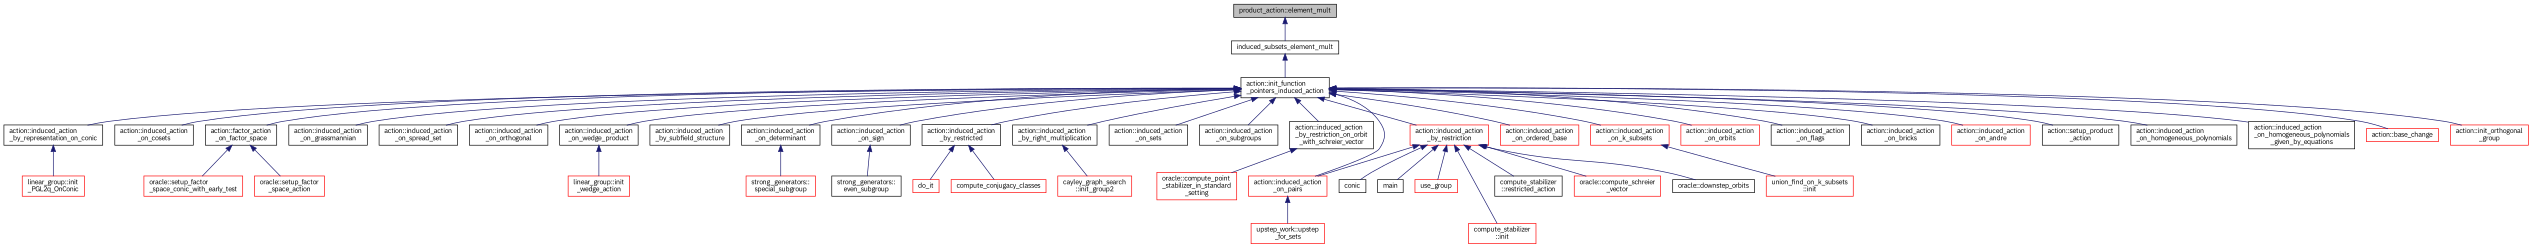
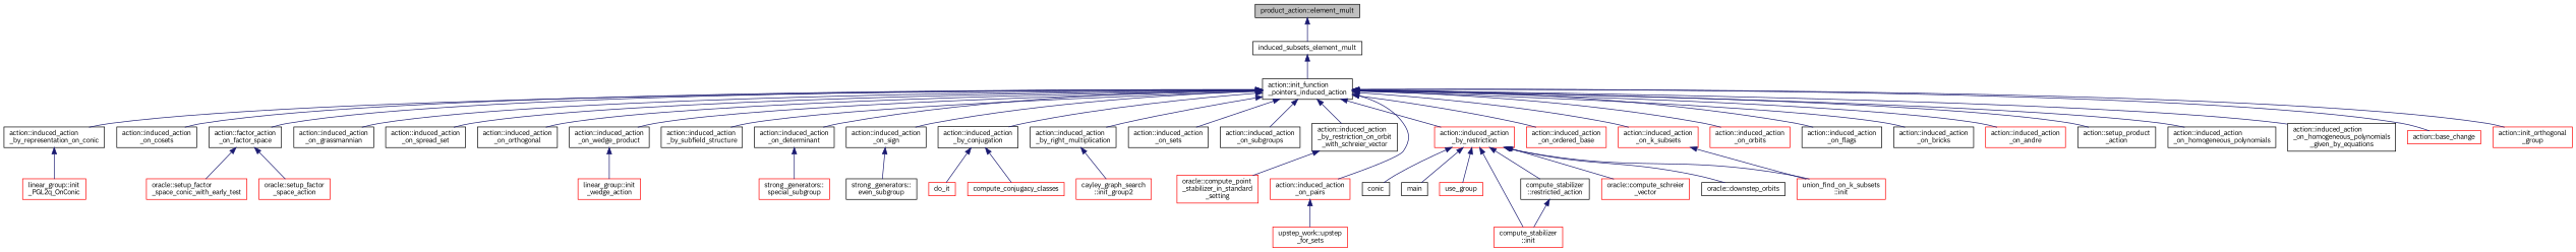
  digraph {
    fontname="IBM Plex Sans"
    rankdir=TB
    node [color=black fillcolor=white fontname="IBM Plex Sans" fontsize=10 shape=record style=filled]
    edge [color=midnightblue dir=back fontname="IBM Plex Sans" fontsize=10 labelfontname=Helvetica labelfontsize=10 style=solid]
    n1 [fillcolor=grey75 fontcolor=black height=0.2 label="product_action::element_mult" width=0.4]
    n2 [height=0.2 label=induced_subsets_element_mult width=0.4]
    n3 [height=0.2 label="action::init_function\l_pointers_induced_action" width=0.4]
    n4 [height=0.2 label="action::induced_action\l_by_representation_on_conic" width=0.4]
    n5 [height=0.2 label="action::induced_action\l_on_cosets" width=0.4]
    n6 [height=0.2 label="action::factor_action\l_on_factor_space" width=0.4]
    n7 [height=0.2 label="action::induced_action\l_on_grassmannian" width=0.4]
    n8 [height=0.2 label="action::induced_action\l_on_spread_set" width=0.4]
    n9 [height=0.2 label="action::induced_action\l_on_orthogonal" width=0.4]
    n10 [height=0.2 label="action::induced_action\l_on_wedge_product" width=0.4]
    n11 [height=0.2 label="action::induced_action\l_by_subfield_structure" width=0.4]
    n12 [height=0.2 label="action::induced_action\l_on_determinant" width=0.4]
    n13 [height=0.2 label="action::induced_action\l_on_sign" width=0.4]
-   n14 [height=0.2 label="action::induced_action\l_by_restricted" width=0.4]
+   n14 [height=0.2 label="action::induced_action\l_by_conjugation" width=0.4]
    n15 [height=0.2 label="action::induced_action\l_by_right_multiplication" width=0.4]
    n16 [height=0.2 label="action::induced_action\l_on_sets" width=0.4]
    n17 [height=0.2 label="action::induced_action\l_on_subgroups" width=0.4]
    n18 [height=0.2 label="action::induced_action\l_by_restriction_on_orbit\l_with_schreier_vector" width=0.4]
    n19 [color=red height=0.2 label="action::induced_action\l_by_restriction" width=0.4]
    n20 [color=red height=0.2 label="action::induced_action\l_on_pairs" width=0.4]
    n21 [color=red height=0.2 label="action::induced_action\l_on_ordered_base" width=0.4]
    n22 [color=red height=0.2 label="action::induced_action\l_on_k_subsets" width=0.4]
    n23 [color=red height=0.2 label="action::induced_action\l_on_orbits" width=0.4]
    n24 [height=0.2 label="action::induced_action\l_on_flags" width=0.4]
    n25 [height=0.2 label="action::induced_action\l_on_bricks" width=0.4]
    n26 [color=red height=0.2 label="action::induced_action\l_on_andre" width=0.4]
    n27 [height=0.2 label="action::setup_product\l_action" width=0.4]
    n28 [height=0.2 label="action::induced_action\l_on_homogeneous_polynomials" width=0.4]
    n29 [height=0.2 label="action::induced_action\l_on_homogeneous_polynomials\l_given_by_equations" width=0.4]
    n30 [color=red height=0.2 label="action::base_change" width=0.4]
    n31 [color=red height=0.2 label="action::init_orthogonal\l_group" width=0.4]
    n32 [color=red height=0.2 label="linear_group::init\l_PGL2q_OnConic" width=0.4]
    n33 [color=red height=0.2 label="oracle::setup_factor\l_space_conic_with_early_test" width=0.4]
    n34 [color=red height=0.2 label="oracle::setup_factor\l_space_action" width=0.4]
    n35 [color=red height=0.2 label="linear_group::init\l_wedge_action" width=0.4]
    n36 [color=red height=0.2 label="strong_generators::\lspecial_subgroup" width=0.4]
    n37 [height=0.2 label="strong_generators::\leven_subgroup" width=0.4]
    n38 [color=red height=0.2 label=do_it width=0.4]
    n39 [color=red height=0.2 label=compute_conjugacy_classes width=0.4]
    n40 [color=red height=0.2 label="cayley_graph_search\l::init_group2" width=0.4]
    n41 [color=red height=0.2 label="oracle::compute_point\l_stabilizer_in_standard\l_setting" width=0.4]
    n42 [height=0.2 label=conic width=0.4]
    n43 [height=0.2 label=main width=0.4]
    n44 [color=red height=0.2 label=use_group width=0.4]
    n45 [color=red height=0.2 label="union_find_on_k_subsets\l::init" width=0.4]
    n46 [color=red height=0.2 label="compute_stabilizer\l::init" width=0.4]
    n47 [height=0.2 label="compute_stabilizer\l::restricted_action" width=0.4]
    n48 [color=red height=0.2 label="oracle::compute_schreier\l_vector" width=0.4]
    n49 [height=0.2 label="oracle::downstep_orbits" width=0.4]
    n50 [color=red height=0.2 label="upstep_work::upstep\l_for_sets" width=0.4]
    n1 -> n2
    n2 -> n3
    n3 -> n4
    n3 -> n5
    n3 -> n6
    n3 -> n7
    n3 -> n8
    n3 -> n9
    n3 -> n10
    n3 -> n11
    n3 -> n12
    n3 -> n13
    n3 -> n14
    n3 -> n15
    n3 -> n16
    n3 -> n17
    n3 -> n18
    n3 -> n19
    n3 -> n20
    n3 -> n21
    n3 -> n22
    n3 -> n23
    n3 -> n24
    n3 -> n25
    n3 -> n26
    n3 -> n27
    n3 -> n28
    n3 -> n29
    n3 -> n30
    n3 -> n31
    n4 -> n32
    n6 -> n33
    n6 -> n34
    n10 -> n35
    n12 -> n36
    n13 -> n37
    n14 -> n38
    n14 -> n39
    n15 -> n40
    n18 -> n41
    n19 -> n42
    n19 -> n43
    n19 -> n44
-   n19 -> n20
+   n19 -> n45
    n19 -> n46
    n19 -> n47
    n19 -> n48
    n19 -> n49
    n20 -> n50
    n22 -> n45
+   n47 -> n46
  }
